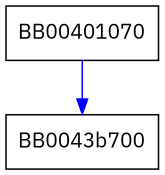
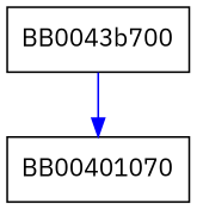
  digraph {
    splines=ortho
    fontname="IBM Plex Sans"
    node [shape=box fontname="IBM Plex Sans"]
    BB0043b700
    BB00401070
-   BB00401070 -> BB0043b700 [color=blue fontname="IBM Plex Sans"]
+   BB0043b700 -> BB00401070 [color=blue fontname="IBM Plex Sans"]
  }
